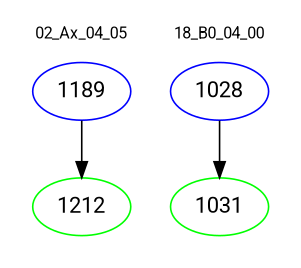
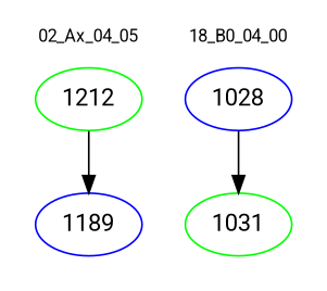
  digraph {
    fontname=Roboto
    node [color=blue fontname=Roboto]
    edge [color=black fontname=Roboto]
    n1 [label=1189]
    n2 [color=green label=1212]
    n3 [label=1028]
    n4 [color=green label=1031]
    subgraph cluster_1 {
      color=white
      fontsize=10
      label="02_Ax_04_05"
      n1
      n2
    }
    subgraph cluster_2 {
      color=white
      fontsize=10
      label="18_B0_04_00"
      n3
      n4
    }
-   n1 -> n2
+   n2 -> n1
    n3 -> n4
  }
